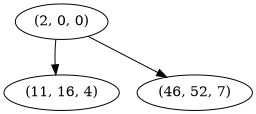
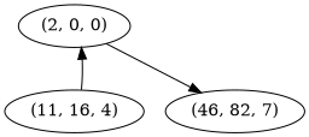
  digraph {
    n1 [label="(2, 0, 0)"]
    "(11, 16, 4)"
-   "(46, 52, 7)"
-   n1 -> "(11, 16, 4)"
+   "(46, 52, 7)" [label="(46, 82, 7)"]
+   "(11, 16, 4)" -> n1
    n1 -> "(46, 52, 7)"
  }
